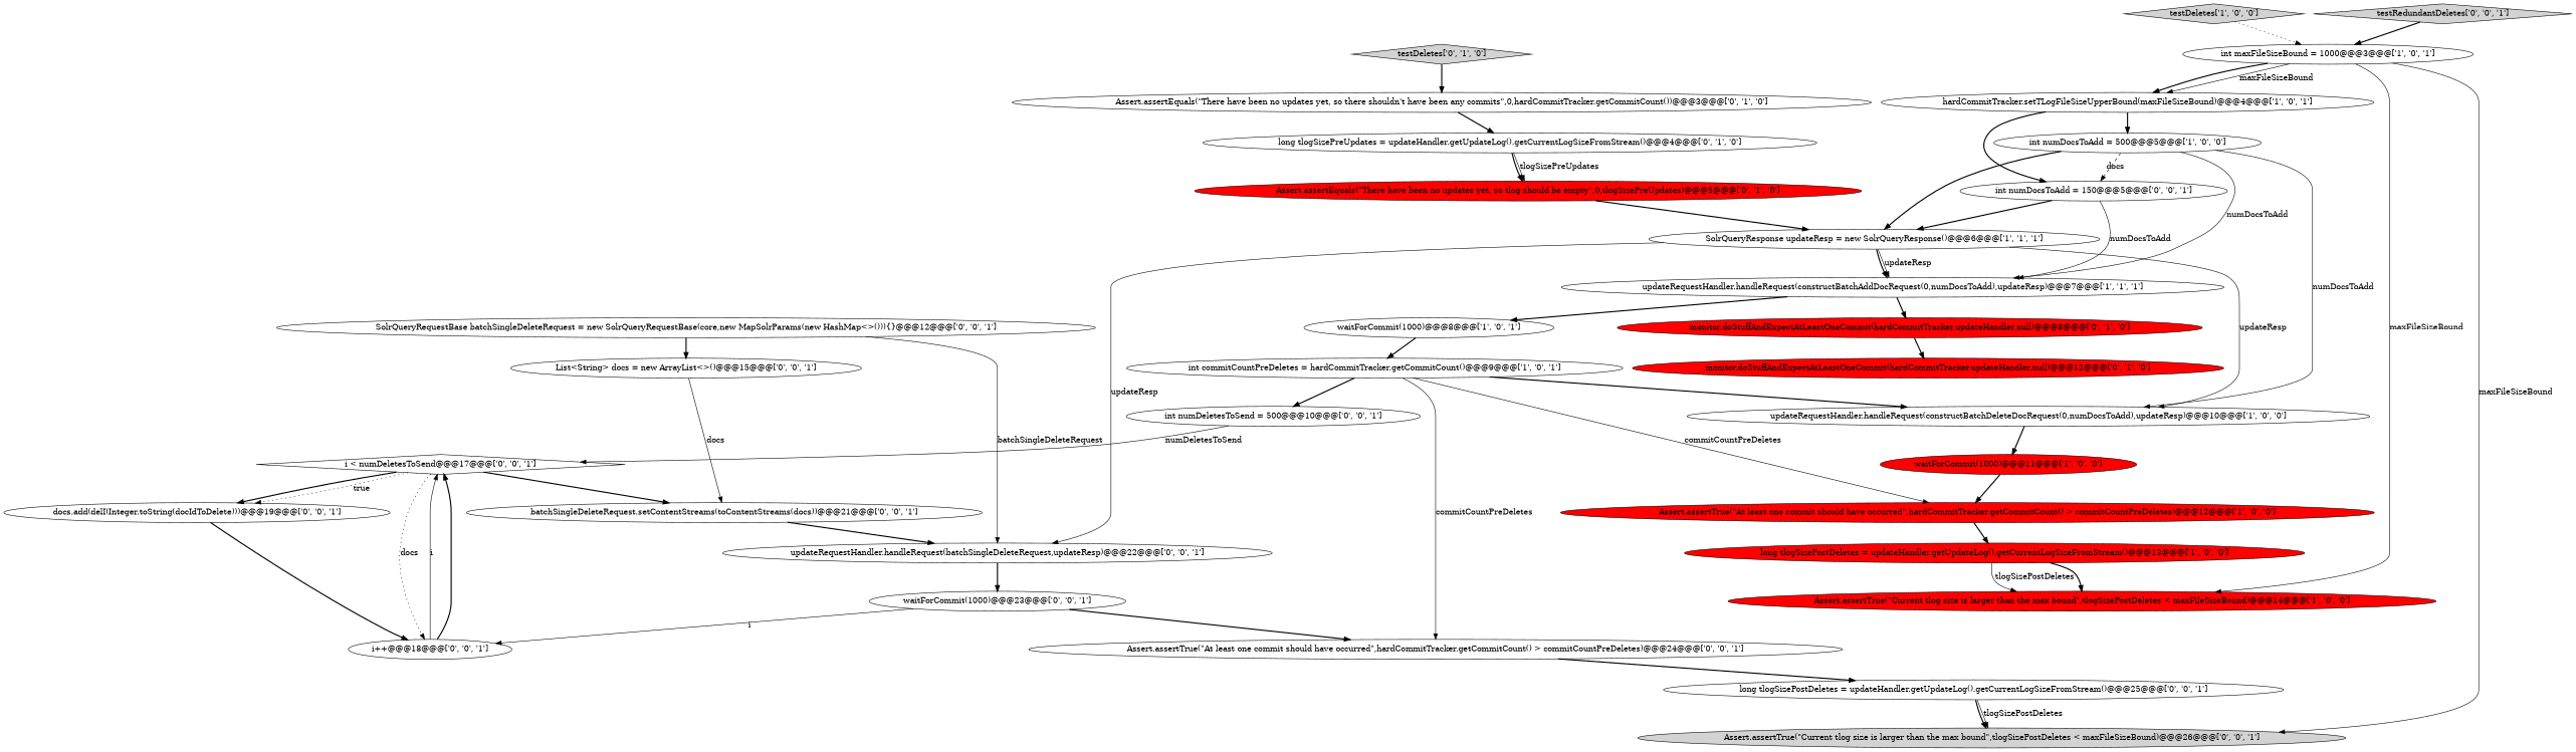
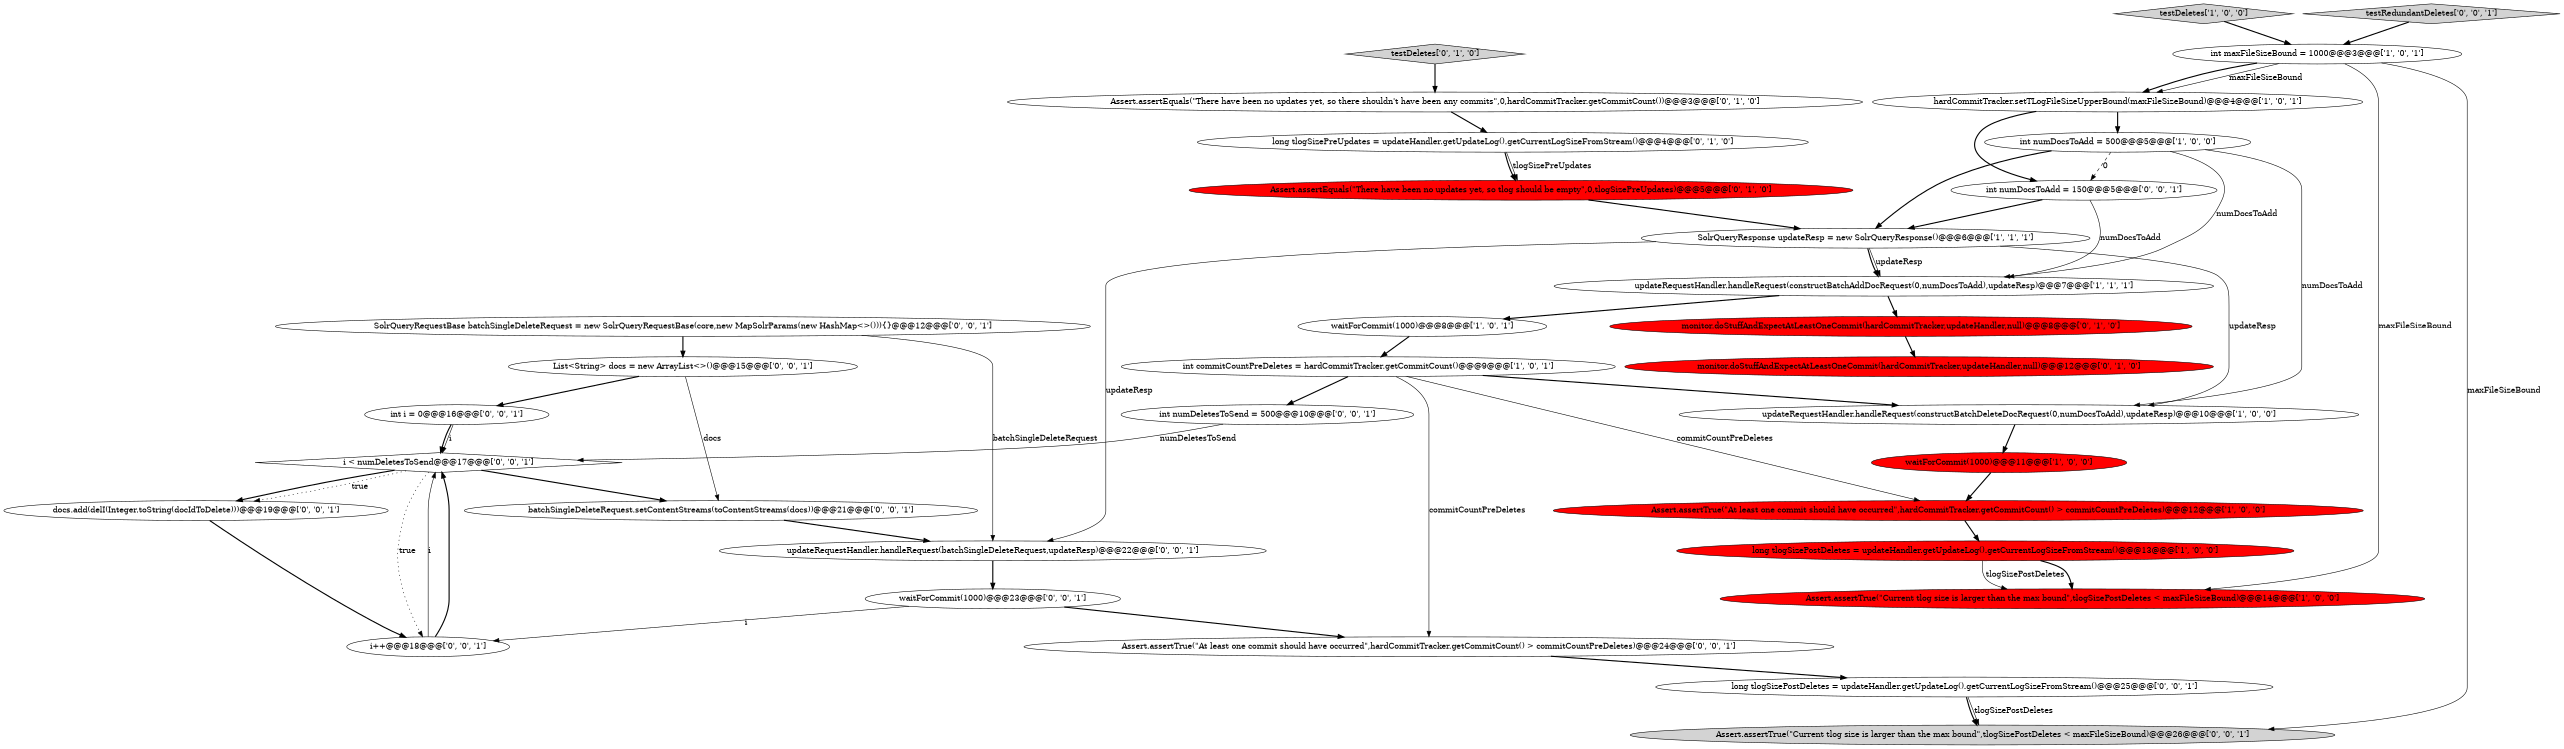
  digraph {
    node [fillcolor=white shape=ellipse style=filled]
    edge [style=bold]
+   n1 [label="int i = 0@@@16@@@['0', '0', '1']"]
    n2 [label="i < numDeletesToSend@@@17@@@['0', '0', '1']" shape=diamond]
    n3 [label="i++@@@18@@@['0', '0', '1']"]
    n4 [label="docs.add(delI(Integer.toString(docIdToDelete)))@@@19@@@['0', '0', '1']"]
    n5 [label="batchSingleDeleteRequest.setContentStreams(toContentStreams(docs))@@@21@@@['0', '0', '1']"]
    n6 [label="int numDeletesToSend = 500@@@10@@@['0', '0', '1']"]
    n7 [fillcolor=red label="waitForCommit(1000)@@@11@@@['1', '0', '0']"]
    n8 [fillcolor=red label="Assert.assertTrue(\"At least one commit should have occurred\",hardCommitTracker.getCommitCount() > commitCountPreDeletes)@@@12@@@['1', '0', '0']"]
    n9 [fillcolor=red label="long tlogSizePostDeletes = updateHandler.getUpdateLog().getCurrentLogSizeFromStream()@@@13@@@['1', '0', '0']"]
    n10 [label="waitForCommit(1000)@@@23@@@['0', '0', '1']"]
    n11 [label="Assert.assertTrue(\"At least one commit should have occurred\",hardCommitTracker.getCommitCount() > commitCountPreDeletes)@@@24@@@['0', '0', '1']"]
    n12 [label="long tlogSizePostDeletes = updateHandler.getUpdateLog().getCurrentLogSizeFromStream()@@@25@@@['0', '0', '1']"]
    n13 [fillcolor=red label="monitor.doStuffAndExpectAtLeastOneCommit(hardCommitTracker,updateHandler,null)@@@12@@@['0', '1', '0']"]
    n14 [fillcolor=red label="monitor.doStuffAndExpectAtLeastOneCommit(hardCommitTracker,updateHandler,null)@@@8@@@['0', '1', '0']"]
    n15 [label="SolrQueryRequestBase batchSingleDeleteRequest = new SolrQueryRequestBase(core,new MapSolrParams(new HashMap<>())){}@@@12@@@['0', '0', '1']"]
    n16 [label="List<String> docs = new ArrayList<>()@@@15@@@['0', '0', '1']"]
    n17 [label="updateRequestHandler.handleRequest(batchSingleDeleteRequest,updateResp)@@@22@@@['0', '0', '1']"]
    n18 [fillcolor=lightgray label="testDeletes['1', '0', '0']" shape=diamond]
    n19 [label="int maxFileSizeBound = 1000@@@3@@@['1', '0', '1']"]
    n20 [fillcolor=lightgray label="Assert.assertTrue(\"Current tlog size is larger than the max bound\",tlogSizePostDeletes < maxFileSizeBound)@@@26@@@['0', '0', '1']"]
    n21 [fillcolor=red label="Assert.assertTrue(\"Current tlog size is larger than the max bound\",tlogSizePostDeletes < maxFileSizeBound)@@@14@@@['1', '0', '0']"]
    n22 [label="hardCommitTracker.setTLogFileSizeUpperBound(maxFileSizeBound)@@@4@@@['1', '0', '1']"]
    n23 [fillcolor=lightgray label="testRedundantDeletes['0', '0', '1']" shape=diamond]
    n24 [label="int numDocsToAdd = 500@@@5@@@['1', '0', '0']"]
    n25 [label="updateRequestHandler.handleRequest(constructBatchDeleteDocRequest(0,numDocsToAdd),updateResp)@@@10@@@['1', '0', '0']"]
    n26 [label="updateRequestHandler.handleRequest(constructBatchAddDocRequest(0,numDocsToAdd),updateResp)@@@7@@@['1', '1', '1']"]
    n27 [label="int numDocsToAdd = 150@@@5@@@['0', '0', '1']"]
    n28 [label="SolrQueryResponse updateResp = new SolrQueryResponse()@@@6@@@['1', '1', '1']"]
    n29 [label="waitForCommit(1000)@@@8@@@['1', '0', '1']"]
    n30 [label="int commitCountPreDeletes = hardCommitTracker.getCommitCount()@@@9@@@['1', '0', '1']"]
    n31 [fillcolor=lightgray label="testDeletes['0', '1', '0']" shape=diamond]
    n32 [label="Assert.assertEquals(\"There have been no updates yet, so there shouldn't have been any commits\",0,hardCommitTracker.getCommitCount())@@@3@@@['0', '1', '0']"]
    n33 [label="long tlogSizePreUpdates = updateHandler.getUpdateLog().getCurrentLogSizeFromStream()@@@4@@@['0', '1', '0']"]
    n34 [fillcolor=red label="Assert.assertEquals(\"There have been no updates yet, so tlog should be empty\",0,tlogSizePreUpdates)@@@5@@@['0', '1', '0']"]
-   n2 -> n3 [label=docs style=dotted]
+   n1 -> n2
+   n1 -> n2 [label=i style=solid]
+   n2 -> n3 [label=true style=dotted]
    n2 -> n4
    n2 -> n4 [label=true style=dotted]
    n2 -> n5
    n3 -> n2
    n3 -> n2 [label=i style=solid]
    n4 -> n3
    n5 -> n17
    n6 -> n2 [label=numDeletesToSend style=solid]
    n7 -> n8
    n8 -> n9
    n9 -> n21 [label=tlogSizePostDeletes style=solid]
    n9 -> n21
    n10 -> n3 [label=i style=solid]
    n10 -> n11
    n11 -> n12
    n12 -> n20
    n12 -> n20 [label=tlogSizePostDeletes style=solid]
    n14 -> n13
    n15 -> n16
    n15 -> n17 [label=batchSingleDeleteRequest style=solid]
+   n16 -> n1
    n16 -> n5 [label=docs style=solid]
    n17 -> n10
-   n18 -> n19 [style=dotted]
+   n18 -> n19
    n19 -> n20 [label=maxFileSizeBound style=solid]
    n19 -> n21 [label=maxFileSizeBound style=solid]
    n19 -> n22 [label=maxFileSizeBound style=solid]
    n19 -> n22
    n22 -> n24
    n22 -> n27
    n23 -> n19
    n24 -> n25 [label=numDocsToAdd style=solid]
    n24 -> n26 [label=numDocsToAdd style=solid]
-   n24 -> n27 [label=docs style=dashed]
+   n24 -> n27 [label=0 style=dashed]
    n24 -> n28
    n25 -> n7
    n26 -> n14
    n26 -> n29
    n27 -> n26 [label=numDocsToAdd style=solid]
    n27 -> n28
    n28 -> n17 [label=updateResp style=solid]
    n28 -> n25 [label=updateResp style=solid]
    n28 -> n26 [label=updateResp style=solid]
    n28 -> n26
    n29 -> n30
    n30 -> n6
    n30 -> n8 [label=commitCountPreDeletes style=solid]
    n30 -> n11 [label=commitCountPreDeletes style=solid]
    n30 -> n25
    n31 -> n32
    n32 -> n33
    n33 -> n34
    n33 -> n34 [label=tlogSizePreUpdates style=solid]
    n34 -> n28
  }
